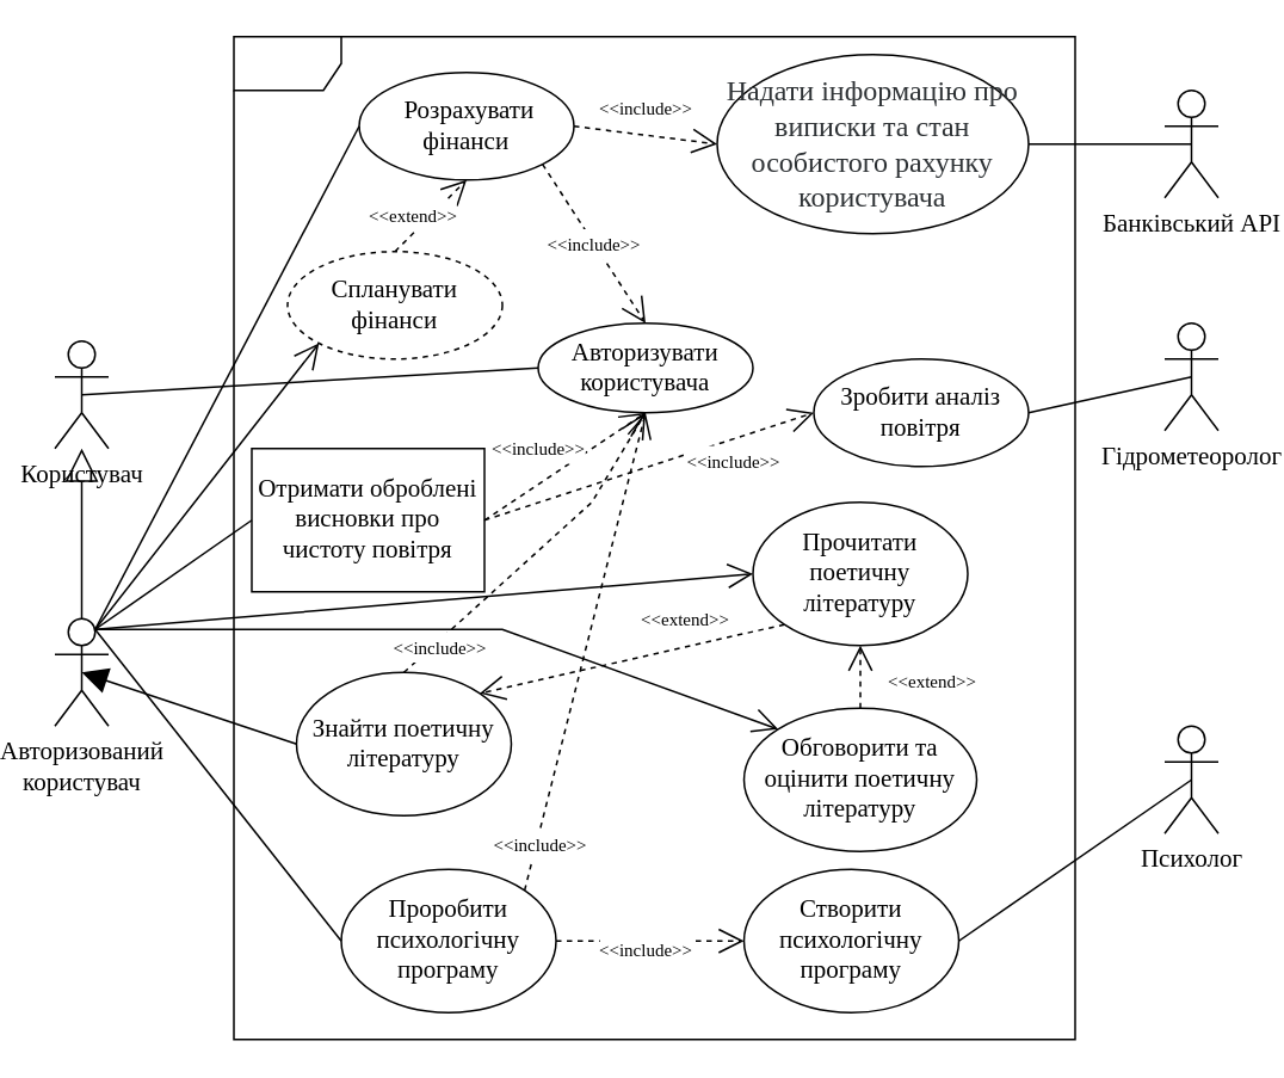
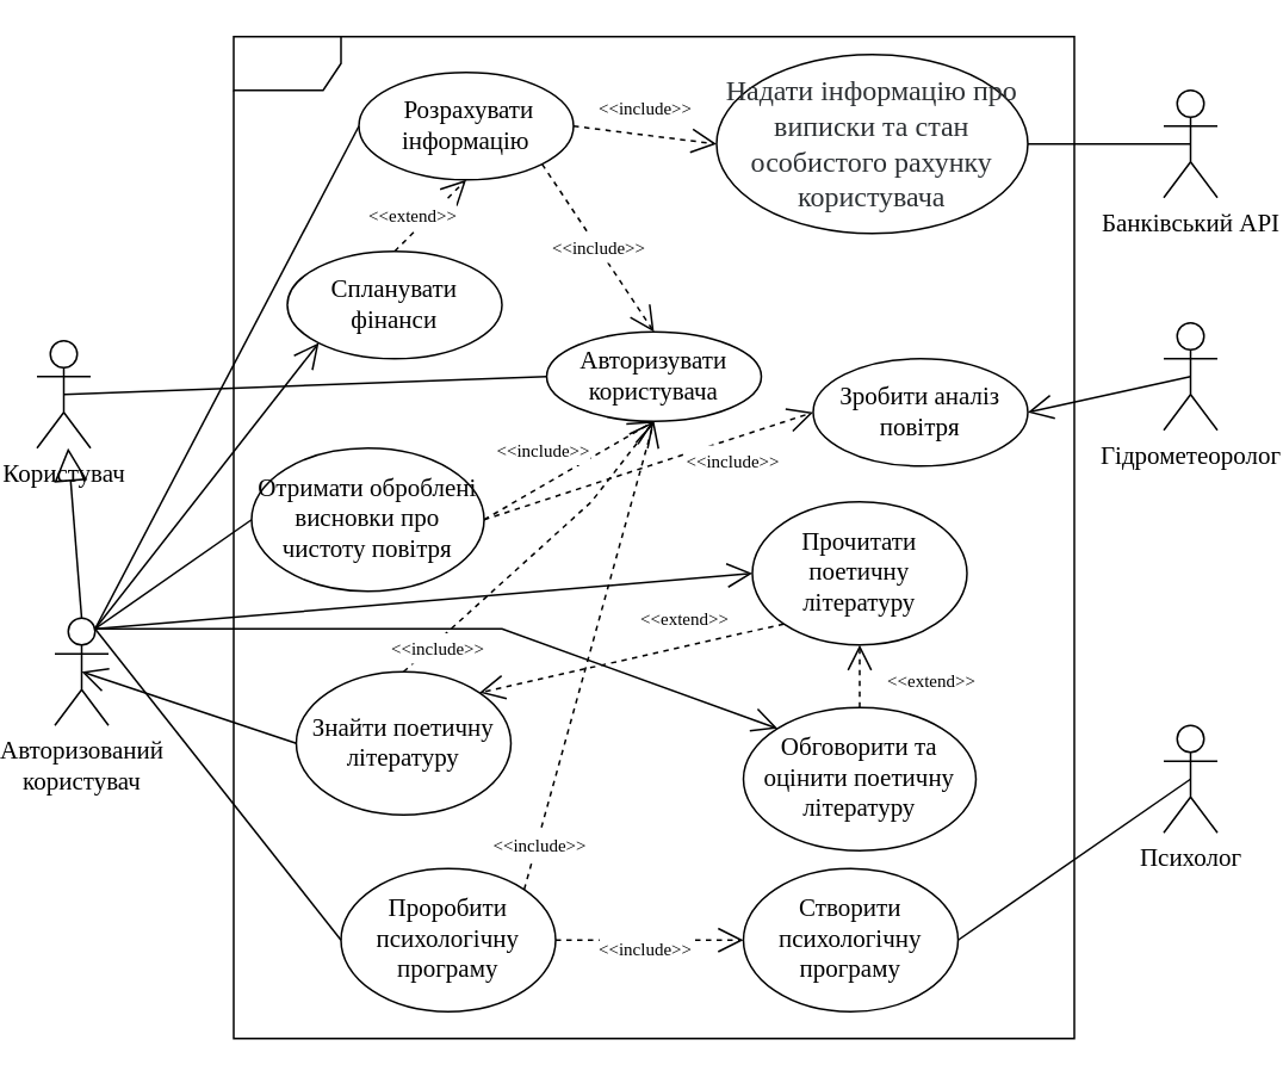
  <mxCell id="0" />
  <mxCell id="1" parent="0" />
- <mxCell id="2" value="Користувач" style="shape=umlActor;verticalLabelPosition=bottom;verticalAlign=top;html=1;outlineConnect=0;fontFamily=Verdana;fontSize=14;" parent="1" vertex="1"><mxGeometry x="20" y="190" width="30" height="60" as="geometry" /></mxCell>
+ <mxCell id="2" value="Користувач" style="shape=umlActor;verticalLabelPosition=bottom;verticalAlign=top;html=1;outlineConnect=0;fontFamily=Verdana;fontSize=14;" parent="1" vertex="1"><mxGeometry x="10" y="190" width="30" height="60" as="geometry" /></mxCell>
  <mxCell id="3" value="Психолог" style="shape=umlActor;verticalLabelPosition=bottom;verticalAlign=top;html=1;outlineConnect=0;fontFamily=Verdana;fontSize=14;" parent="1" vertex="1"><mxGeometry x="640" y="405" width="30" height="60" as="geometry" /></mxCell>
  <mxCell id="4" value="Банківський API" style="shape=umlActor;verticalLabelPosition=bottom;verticalAlign=top;html=1;outlineConnect=0;fontFamily=Verdana;fontSize=14;" parent="1" vertex="1"><mxGeometry x="640" y="50" width="30" height="60" as="geometry" /></mxCell>
  <mxCell id="5" value="Гідрометеоролог" style="shape=umlActor;verticalLabelPosition=bottom;verticalAlign=top;html=1;outlineConnect=0;fontFamily=Verdana;fontSize=14;" parent="1" vertex="1"><mxGeometry x="640" y="180" width="30" height="60" as="geometry" /></mxCell>
  <mxCell id="6" value="Авторизований&lt;br&gt;користувач" style="shape=umlActor;verticalLabelPosition=bottom;verticalAlign=top;html=1;outlineConnect=0;fontFamily=Verdana;fontSize=14;" parent="1" vertex="1"><mxGeometry x="20" y="345" width="30" height="60" as="geometry" /></mxCell>
  <mxCell id="7" value="" style="shape=umlFrame;whiteSpace=wrap;html=1;fontFamily=Verdana;fontSize=14;" parent="1" vertex="1"><mxGeometry x="120" y="20" width="470" height="560" as="geometry" /></mxCell>
  <mxCell id="8" value="" style="endArrow=block;endSize=16;endFill=0;html=1;rounded=0;fontFamily=Verdana;fontSize=14;exitX=0.5;exitY=0;exitDx=0;exitDy=0;exitPerimeter=0;" parent="1" target="2" edge="1" source="6"><mxGeometry width="160" relative="1" as="geometry"><mxPoint x="35" y="270" as="sourcePoint" /><mxPoint x="190" y="500" as="targetPoint" /></mxGeometry></mxCell>
- <mxCell id="9" value="Авторизувати&lt;br&gt;користувача" style="ellipse;whiteSpace=wrap;html=1;fontFamily=Verdana;fontSize=14;" parent="1" vertex="1"><mxGeometry x="290" y="180" width="120" height="50" as="geometry" /></mxCell>
+ <mxCell id="9" value="Авторизувати&lt;br&gt;користувача" style="ellipse;whiteSpace=wrap;html=1;fontFamily=Verdana;fontSize=14;" parent="1" vertex="1"><mxGeometry x="295" y="185" width="120" height="50" as="geometry" /></mxCell>
  <mxCell id="10" value="" style="endArrow=none;html=1;rounded=0;fontFamily=Verdana;fontSize=14;exitX=0.5;exitY=0.5;exitDx=0;exitDy=0;exitPerimeter=0;entryX=0;entryY=0.5;entryDx=0;entryDy=0;" parent="1" source="2" target="9" edge="1"><mxGeometry width="50" height="50" relative="1" as="geometry"><mxPoint x="30" y="490" as="sourcePoint" /><mxPoint x="80" y="440" as="targetPoint" /></mxGeometry></mxCell>
  <mxCell id="11" value="&lt;span style=&quot;color: rgb(45, 49, 52); font-size: 16px; text-align: left;&quot;&gt;Надати інформацію про виписки та стан особистого рахунку користувача&lt;/span&gt;" style="ellipse;whiteSpace=wrap;html=1;fontFamily=Verdana;fontSize=14;" parent="1" vertex="1"><mxGeometry x="390" y="30" width="174" height="100" as="geometry" /></mxCell>
- <mxCell id="12" value="&amp;nbsp;Розрахувати&lt;br&gt;фінанси" style="ellipse;whiteSpace=wrap;html=1;fontFamily=Verdana;fontSize=14;" parent="1" vertex="1"><mxGeometry x="190" y="40" width="120" height="60" as="geometry" /></mxCell>
- <mxCell id="13" value="Отримати оброблені висновки про чистоту повітря" style="whiteSpace=wrap;html=1;fontFamily=Verdana;fontSize=14;rounded=0;" parent="1" vertex="1"><mxGeometry x="130" y="250" width="130" height="80" as="geometry" /></mxCell>
+ <mxCell id="12" value="&amp;nbsp;Розрахувати&lt;br&gt;інформацію" style="ellipse;whiteSpace=wrap;html=1;fontFamily=Verdana;fontSize=14;" parent="1" vertex="1"><mxGeometry x="190" y="40" width="120" height="60" as="geometry" /></mxCell>
+ <mxCell id="13" value="Отримати оброблені висновки про чистоту повітря" style="ellipse;whiteSpace=wrap;html=1;fontFamily=Verdana;fontSize=14;" parent="1" vertex="1"><mxGeometry x="130" y="250" width="130" height="80" as="geometry" /></mxCell>
  <mxCell id="14" value="Знайти поетичну літературу" style="ellipse;whiteSpace=wrap;html=1;fontFamily=Verdana;fontSize=14;" parent="1" vertex="1"><mxGeometry x="155" y="375" width="120" height="80" as="geometry" /></mxCell>
  <mxCell id="15" value="Проробити психологічну програму" style="ellipse;whiteSpace=wrap;html=1;fontFamily=Verdana;fontSize=14;" parent="1" vertex="1"><mxGeometry x="180" y="485" width="120" height="80" as="geometry" /></mxCell>
  <mxCell id="16" value="&lt;font style=&quot;font-size: 10px;&quot;&gt;&amp;lt;&amp;lt;include&amp;gt;&amp;gt;&lt;/font&gt;" style="endArrow=open;endSize=12;dashed=1;html=1;rounded=0;fontFamily=Verdana;fontSize=14;entryX=0.5;entryY=0;entryDx=0;entryDy=0;exitX=1;exitY=1;exitDx=0;exitDy=0;" parent="1" source="12" target="9" edge="1"><mxGeometry width="160" relative="1" as="geometry"><mxPoint x="10" y="450" as="sourcePoint" /><mxPoint x="170" y="450" as="targetPoint" /></mxGeometry></mxCell>
  <mxCell id="17" value="&lt;font style=&quot;font-size: 10px;&quot;&gt;&amp;lt;&amp;lt;include&amp;gt;&amp;gt;&lt;/font&gt;" style="endArrow=open;endSize=12;dashed=1;html=1;rounded=0;fontFamily=Verdana;fontSize=14;exitX=1;exitY=0.5;exitDx=0;exitDy=0;entryX=0.5;entryY=1;entryDx=0;entryDy=0;" parent="1" source="13" target="9" edge="1"><mxGeometry x="-0.128" y="17" width="160" relative="1" as="geometry"><mxPoint x="299.996" y="220.004" as="sourcePoint" /><mxPoint x="340" y="262" as="targetPoint" /><Array as="points" /><mxPoint as="offset" /></mxGeometry></mxCell>
  <mxCell id="18" value="&lt;font style=&quot;font-size: 10px;&quot;&gt;&amp;lt;&amp;lt;include&amp;gt;&amp;gt;&lt;/font&gt;" style="endArrow=open;endSize=12;dashed=1;html=1;rounded=0;fontFamily=Verdana;fontSize=14;exitX=0.5;exitY=0;exitDx=0;exitDy=0;entryX=0.5;entryY=1;entryDx=0;entryDy=0;" parent="1" source="14" edge="1" target="9"><mxGeometry x="-0.764" y="-3" width="160" relative="1" as="geometry"><mxPoint x="260" y="270" as="sourcePoint" /><mxPoint x="330" y="220" as="targetPoint" /><Array as="points"><mxPoint x="320" y="280" /></Array><mxPoint as="offset" /></mxGeometry></mxCell>
  <mxCell id="19" value="&lt;font style=&quot;font-size: 10px;&quot;&gt;&amp;lt;&amp;lt;include&amp;gt;&amp;gt;&lt;/font&gt;" style="endArrow=open;endSize=12;dashed=1;html=1;rounded=0;fontFamily=Verdana;fontSize=14;exitX=1;exitY=0;exitDx=0;exitDy=0;entryX=0.5;entryY=1;entryDx=0;entryDy=0;" parent="1" source="15" target="9" edge="1"><mxGeometry x="-0.807" y="-2" width="160" relative="1" as="geometry"><mxPoint x="220" y="320" as="sourcePoint" /><mxPoint x="340" y="230" as="targetPoint" /><Array as="points" /><mxPoint as="offset" /></mxGeometry></mxCell>
  <mxCell id="20" value="&lt;font style=&quot;font-size: 10px;&quot;&gt;&amp;lt;&amp;lt;include&amp;gt;&amp;gt;&lt;/font&gt;" style="endArrow=open;endSize=12;dashed=1;html=1;rounded=0;fontFamily=Verdana;fontSize=14;entryX=0;entryY=0.5;entryDx=0;entryDy=0;exitX=1;exitY=0.5;exitDx=0;exitDy=0;" parent="1" source="12" target="11" edge="1"><mxGeometry x="-0.046" y="15" width="160" relative="1" as="geometry"><mxPoint x="292.426" y="138.284" as="sourcePoint" /><mxPoint x="340" y="180" as="targetPoint" /><mxPoint as="offset" /></mxGeometry></mxCell>
  <mxCell id="21" value="" style="endArrow=none;html=1;rounded=0;fontFamily=Verdana;fontSize=10;exitX=0.75;exitY=0.1;exitDx=0;exitDy=0;exitPerimeter=0;entryX=0;entryY=0.5;entryDx=0;entryDy=0;" parent="1" source="6" target="12" edge="1"><mxGeometry width="50" height="50" relative="1" as="geometry"><mxPoint x="30" y="450" as="sourcePoint" /><mxPoint x="80" y="400" as="targetPoint" /></mxGeometry></mxCell>
  <mxCell id="22" value="" style="endArrow=none;html=1;rounded=0;fontFamily=Verdana;fontSize=10;exitX=0.75;exitY=0.1;exitDx=0;exitDy=0;exitPerimeter=0;entryX=0;entryY=0.5;entryDx=0;entryDy=0;" parent="1" source="6" target="13" edge="1"><mxGeometry width="50" height="50" relative="1" as="geometry"><mxPoint x="52.5" y="286" as="sourcePoint" /><mxPoint x="160" y="110" as="targetPoint" /></mxGeometry></mxCell>
  <mxCell id="23" value="" style="endArrow=none;html=1;rounded=0;fontFamily=Verdana;fontSize=10;exitX=0.75;exitY=0.1;exitDx=0;exitDy=0;exitPerimeter=0;entryX=0;entryY=0.5;entryDx=0;entryDy=0;" parent="1" source="6" target="15" edge="1"><mxGeometry width="50" height="50" relative="1" as="geometry"><mxPoint x="52.5" y="286" as="sourcePoint" /><mxPoint x="160" y="360" as="targetPoint" /></mxGeometry></mxCell>
- <mxCell id="24" value="&lt;font face=&quot;Verdana&quot; style=&quot;font-size: 14px;&quot;&gt;Спланувати&lt;br&gt;фінанси&lt;/font&gt;" style="ellipse;whiteSpace=wrap;html=1;dashed=1;" vertex="1" parent="1"><mxGeometry x="150" y="140" width="120" height="60" as="geometry" /></mxCell>
+ <mxCell id="24" value="&lt;font face=&quot;Verdana&quot; style=&quot;font-size: 14px;&quot;&gt;Спланувати&lt;br&gt;фінанси&lt;/font&gt;" style="ellipse;whiteSpace=wrap;html=1;" vertex="1" parent="1"><mxGeometry x="150" y="140" width="120" height="60" as="geometry" /></mxCell>
  <mxCell id="25" value="&lt;font style=&quot;font-size: 10px;&quot;&gt;&amp;lt;&amp;lt;extend&amp;gt;&amp;gt;&lt;/font&gt;" style="endArrow=open;endSize=12;dashed=1;html=1;rounded=0;fontFamily=Verdana;fontSize=14;entryX=0.5;entryY=1;entryDx=0;entryDy=0;exitX=0.5;exitY=0;exitDx=0;exitDy=0;" edge="1" parent="1" source="24" target="12"><mxGeometry x="-0.25" y="7" width="160" relative="1" as="geometry"><mxPoint x="262.426" y="111.213" as="sourcePoint" /><mxPoint x="340" y="180" as="targetPoint" /><Array as="points" /><mxPoint as="offset" /></mxGeometry></mxCell>
  <mxCell id="26" value="" style="endArrow=open;endFill=1;endSize=12;html=1;rounded=0;fontFamily=Verdana;fontSize=14;exitX=0.75;exitY=0.1;exitDx=0;exitDy=0;exitPerimeter=0;entryX=0;entryY=1;entryDx=0;entryDy=0;" edge="1" parent="1" source="6" target="24"><mxGeometry width="160" relative="1" as="geometry"><mxPoint x="-50" y="340" as="sourcePoint" /><mxPoint x="110" y="340" as="targetPoint" /></mxGeometry></mxCell>
  <mxCell id="27" value="Зробити аналіз&lt;br&gt;повітря" style="ellipse;whiteSpace=wrap;html=1;fontFamily=Verdana;fontSize=14;" vertex="1" parent="1"><mxGeometry x="444" y="200" width="120" height="60" as="geometry" /></mxCell>
  <mxCell id="28" value="&lt;font style=&quot;font-size: 10px;&quot;&gt;&amp;lt;&amp;lt;include&amp;gt;&amp;gt;&lt;/font&gt;" style="endArrow=open;endSize=12;dashed=1;html=1;rounded=0;fontFamily=Verdana;fontSize=14;exitX=1;exitY=0.5;exitDx=0;exitDy=0;entryX=0;entryY=0.5;entryDx=0;entryDy=0;" edge="1" parent="1" source="13" target="27"><mxGeometry x="0.472" y="-12" width="160" relative="1" as="geometry"><mxPoint x="270" y="300" as="sourcePoint" /><mxPoint x="360" y="240" as="targetPoint" /><Array as="points" /><mxPoint as="offset" /></mxGeometry></mxCell>
  <mxCell id="29" value="&lt;font style=&quot;font-size: 10px;&quot;&gt;&amp;lt;&amp;lt;extend&amp;gt;&amp;gt;&lt;/font&gt;" style="endArrow=open;endSize=12;dashed=1;html=1;rounded=0;fontFamily=Verdana;fontSize=14;exitX=0;exitY=1;exitDx=0;exitDy=0;entryX=1;entryY=0;entryDx=0;entryDy=0;" edge="1" parent="1" source="30" target="14"><mxGeometry x="-0.389" y="-15" width="160" relative="1" as="geometry"><mxPoint x="240" y="370" as="sourcePoint" /><mxPoint x="360" y="240" as="targetPoint" /><Array as="points" /><mxPoint x="-1" as="offset" /></mxGeometry></mxCell>
  <mxCell id="30" value="Прочитати поетичну літературу" style="ellipse;whiteSpace=wrap;html=1;fontFamily=Verdana;fontSize=14;" vertex="1" parent="1"><mxGeometry x="410" y="280" width="120" height="80" as="geometry" /></mxCell>
  <mxCell id="31" value="" style="endArrow=none;html=1;rounded=0;fontFamily=Verdana;fontSize=14;entryX=0.5;entryY=0.5;entryDx=0;entryDy=0;entryPerimeter=0;exitX=1;exitY=0.5;exitDx=0;exitDy=0;" edge="1" parent="1" source="11" target="4"><mxGeometry width="50" height="50" relative="1" as="geometry"><mxPoint x="10" y="100" as="sourcePoint" /><mxPoint x="60" y="50" as="targetPoint" /></mxGeometry></mxCell>
- <mxCell id="32" value="" style="endArrow=none;endFill=1;endSize=12;html=1;rounded=0;fontFamily=Verdana;fontSize=14;exitX=0.5;exitY=0.5;exitDx=0;exitDy=0;exitPerimeter=0;entryX=1;entryY=0.5;entryDx=0;entryDy=0;" edge="1" parent="1" source="5" target="27"><mxGeometry width="160" relative="1" as="geometry"><mxPoint x="52.5" y="361" as="sourcePoint" /><mxPoint x="177.574" y="201.213" as="targetPoint" /></mxGeometry></mxCell>
+ <mxCell id="32" value="" style="endArrow=open;endFill=1;endSize=12;html=1;rounded=0;fontFamily=Verdana;fontSize=14;exitX=0.5;exitY=0.5;exitDx=0;exitDy=0;exitPerimeter=0;entryX=1;entryY=0.5;entryDx=0;entryDy=0;" edge="1" parent="1" source="5" target="27"><mxGeometry width="160" relative="1" as="geometry"><mxPoint x="52.5" y="361" as="sourcePoint" /><mxPoint x="177.574" y="201.213" as="targetPoint" /></mxGeometry></mxCell>
  <mxCell id="33" value="" style="endArrow=open;endFill=1;endSize=12;html=1;rounded=0;fontFamily=Verdana;fontSize=14;exitX=0.75;exitY=0.1;exitDx=0;exitDy=0;exitPerimeter=0;entryX=0;entryY=0.5;entryDx=0;entryDy=0;" edge="1" parent="1" source="6" target="30"><mxGeometry width="160" relative="1" as="geometry"><mxPoint x="52.5" y="361" as="sourcePoint" /><mxPoint x="177.574" y="201.213" as="targetPoint" /></mxGeometry></mxCell>
- <mxCell id="34" value="" style="endArrow=block;endFill=1;endSize=12;html=1;rounded=0;fontFamily=Verdana;fontSize=14;exitX=0;exitY=0.5;exitDx=0;exitDy=0;entryX=0.5;entryY=0.5;entryDx=0;entryDy=0;entryPerimeter=0;" edge="1" parent="1" source="14" target="6"><mxGeometry width="160" relative="1" as="geometry"><mxPoint x="52.5" y="361" as="sourcePoint" /><mxPoint x="370" y="330" as="targetPoint" /></mxGeometry></mxCell>
+ <mxCell id="34" value="" style="endArrow=open;endFill=1;endSize=12;html=1;rounded=0;fontFamily=Verdana;fontSize=14;exitX=0;exitY=0.5;exitDx=0;exitDy=0;entryX=0.5;entryY=0.5;entryDx=0;entryDy=0;entryPerimeter=0;" edge="1" parent="1" source="14" target="6"><mxGeometry width="160" relative="1" as="geometry"><mxPoint x="52.5" y="361" as="sourcePoint" /><mxPoint x="370" y="330" as="targetPoint" /></mxGeometry></mxCell>
  <mxCell id="35" value="Обговорити та оцінити поетичну літературу" style="ellipse;whiteSpace=wrap;html=1;fontFamily=Verdana;fontSize=14;" vertex="1" parent="1"><mxGeometry x="405" y="395" width="130" height="80" as="geometry" /></mxCell>
  <mxCell id="36" value="&lt;font style=&quot;font-size: 10px;&quot;&gt;&amp;lt;&amp;lt;extend&amp;gt;&amp;gt;&lt;/font&gt;" style="endArrow=open;endSize=12;dashed=1;html=1;rounded=0;fontFamily=Verdana;fontSize=14;exitX=0.5;exitY=0;exitDx=0;exitDy=0;entryX=0.5;entryY=1;entryDx=0;entryDy=0;" edge="1" parent="1" source="35" target="30"><mxGeometry x="-0.143" y="-40" width="160" relative="1" as="geometry"><mxPoint x="387.574" y="358.284" as="sourcePoint" /><mxPoint x="262.426" y="406.716" as="targetPoint" /><Array as="points" /><mxPoint as="offset" /></mxGeometry></mxCell>
  <mxCell id="37" value="" style="endArrow=open;endFill=1;endSize=12;html=1;rounded=0;fontFamily=Verdana;fontSize=14;exitX=0.75;exitY=0.1;exitDx=0;exitDy=0;exitPerimeter=0;entryX=0;entryY=0;entryDx=0;entryDy=0;" edge="1" parent="1" source="6" target="35"><mxGeometry width="160" relative="1" as="geometry"><mxPoint x="52.5" y="361" as="sourcePoint" /><mxPoint x="370" y="330" as="targetPoint" /><Array as="points"><mxPoint x="270" y="351" /></Array></mxGeometry></mxCell>
  <mxCell id="38" value="Створити психологічну програму" style="ellipse;whiteSpace=wrap;html=1;fontFamily=Verdana;fontSize=14;" vertex="1" parent="1"><mxGeometry x="405" y="485" width="120" height="80" as="geometry" /></mxCell>
  <mxCell id="39" value="" style="endArrow=none;html=1;rounded=0;fontFamily=Verdana;fontSize=14;entryX=0.5;entryY=0.5;entryDx=0;entryDy=0;entryPerimeter=0;exitX=1;exitY=0.5;exitDx=0;exitDy=0;" edge="1" parent="1" source="38" target="3"><mxGeometry width="50" height="50" relative="1" as="geometry"><mxPoint x="574" y="90" as="sourcePoint" /><mxPoint x="665" y="90" as="targetPoint" /></mxGeometry></mxCell>
  <mxCell id="40" value="&lt;font style=&quot;font-size: 10px;&quot;&gt;&amp;lt;&amp;lt;include&amp;gt;&amp;gt;&lt;/font&gt;" style="endArrow=open;endSize=12;dashed=1;html=1;rounded=0;fontFamily=Verdana;fontSize=14;exitX=1;exitY=0.5;exitDx=0;exitDy=0;entryX=0;entryY=0.5;entryDx=0;entryDy=0;" edge="1" parent="1" source="15" target="38"><mxGeometry x="-0.048" y="-5" width="160" relative="1" as="geometry"><mxPoint x="292.426" y="506.716" as="sourcePoint" /><mxPoint x="360" y="240" as="targetPoint" /><Array as="points" /><mxPoint as="offset" /></mxGeometry></mxCell>
